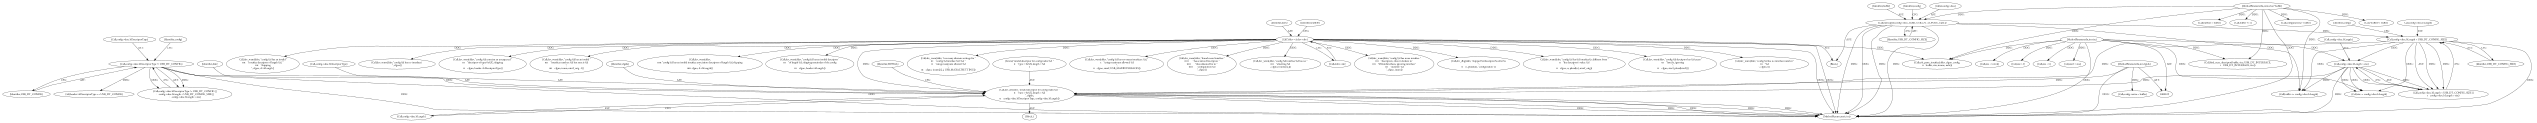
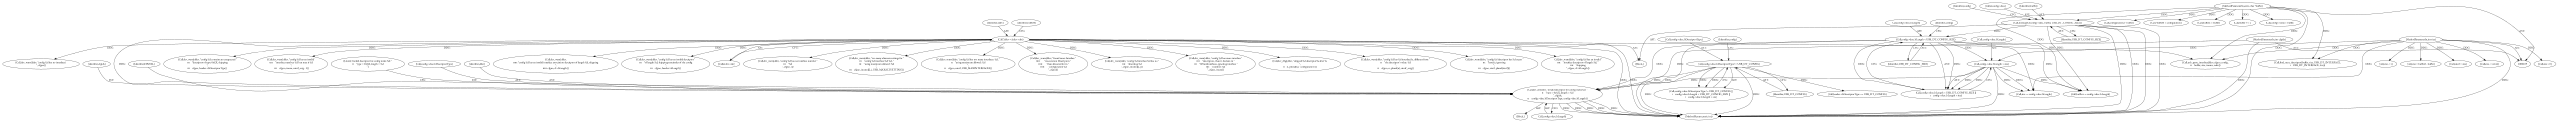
  digraph {
    fontname="EB Garamond"
    node [fontname="EB Garamond"]
    edge [fontname="EB Garamond"]
    n1 [label="(Call,dev_err(ddev, \"invalid descriptor for config index %d: \"\n\t\t    \"type = 0x%X, length = %d\n\", cfgidx,\n\t\t    config->desc.bDescriptorType, config->desc.bLength))"]
    n2 [label="(MethodReturn,static int)"]
    n3 [label="(Call,config->desc.bLength)"]
    n4 [label="(Block,)"]
    n5 [label="(Call,*ddev = &dev->dev)"]
    n6 [label="(Call,dev_warn(ddev, \"config %d contains an unexpected \"\n\t\t\t    \"descriptor of type 0x%X, skipping\n\",\n\t\t\t    cfgno, header->bDescriptorType))"]
    n7 [label="(Call,dev_warn(ddev, \"config %d has an invalid \"\n\t\t\t\t    \"interface number: %d but max is %d\n\",\n\t\t\t\t    cfgno, inum, nintf_orig - 1))"]
    n8 [label="(Call,dev_warn(ddev,\n\t\t\t\t\t \"config %d has an invalid interface association descriptor of length %d, skipping\n\",\n\t\t\t\t\t cfgno, d->bLength))"]
    n9 [label="(Call,dev_warn(ddev, \"config %d has an invalid descriptor \"\n\t\t\t    \"of length %d, skipping remainder of the config\n\",\n\t\t\t    cfgno, header->bLength))"]
    n10 [label="(Call,&dev->dev)"]
    n11 [label="(Call,dev_warn(ddev, \"config %d has no interface number \"\n\t\t\t    \"%d\n\", cfgno, i))"]
    n12 [label="(Call,dev_warn(ddev, \"config %d has an invalid \"\n\t\t\t\t    \"interface descriptor of length %d, \"\n\t\t\t\t    \"skipping\n\", cfgno, d->bLength))"]
    n13 [label="(Call,dev_warn(ddev, \"config %d has no interfaces?\n\", cfgno))"]
    n14 [label="(Call,usb_parse_interface(ddev, cfgno, config,\n\t\t    buffer, size, inums, nalts))"]
    n15 [label="(Call,dev_warn(ddev, \"too many alternate settings for \"\n\t\t\t    \"config %d interface %d: %d, \"\n\t\t\t    \"using maximum allowed: %d\n\",\n\t\t\t    cfgno, inums[i], j, USB_MAXALTSETTING))"]
    n16 [label="(Call,dev_warn(ddev, \"config %d has too many interfaces: %d, \"\n\t\t    \"using maximum allowed: %d\n\",\n\t\t    cfgno, nintf, USB_MAXINTERFACES))"]
    n17 [label="(Call,dev_warn(ddev, \"found more Interface \"\n \t\t\t\t\t       \"Association Descriptors \"\n \t\t\t\t\t       \"than allocated for in \"\n \t\t\t\t\t       \"configuration %d\n\", cfgno))"]
    n18 [label="(Call,dev_warn(ddev, \"config %d interface %d has no \"\n\t\t\t\t    \"altsetting %d\n\", cfgno, inums[i], j))"]
    n19 [label="(Call,dev_warn(ddev, \"config %d has more interface \"\n\t\t\t\t    \"descriptors, than it declares in \"\n\t\t\t\t    \"bNumInterfaces, ignoring interface \"\n\t\t\t\t    \"number: %d\n\", cfgno, inum))"]
    n20 [label="(Call,dev_dbg(ddev, \"skipped %d descriptor%s after %s\n\",\n\t\t    n, plural(n), \"configuration\"))"]
    n21 [label="(Block,)"]
    n22 [label="(Call,dev_warn(ddev, \"config %d has %d interface%s, different from \"\n\t\t    \"the descriptor's value: %d\n\",\n\t\t    cfgno, n, plural(n), nintf_orig))"]
    n23 [label="(Call,dev_warn(ddev, \"config %d descriptor has %d excess \"\n\t\t\t    \"byte%s, ignoring\n\",\n\t\t\t    cfgno, size2, plural(size2)))"]
    n24 [label="(MethodParameterIn,int cfgidx)"]
    1000109
    n26 [label="(Call,config->desc.bDescriptorType != USB_DT_CONFIG)"]
    n27 [label="(Identifier,USB_DT_CONFIG)"]
    n28 [label="(Call,header->bDescriptorType == USB_DT_CONFIG)"]
    n29 [label="(Call,config->desc.bDescriptorType != USB_DT_CONFIG ||\n\t    config->desc.bLength < USB_DT_CONFIG_SIZE ||\n\t    config->desc.bLength > size)"]
    n30 [label="(Call,config->desc.bLength > size)"]
    n31 [label="(Call,size -= config->desc.bLength)"]
    n32 [label="(Call,buffer += config->desc.bLength)"]
    n33 [label="(Call,config->desc.bLength < USB_DT_CONFIG_SIZE ||\n\t    config->desc.bLength > size)"]
    n34 [label="(Call,config->desc.bLength < USB_DT_CONFIG_SIZE)"]
    n35 [label="(Identifier,USB_DT_CONFIG_SIZE)"]
    n36 [label="(Call,memcpy(&config->desc, buffer, USB_DT_CONFIG_SIZE))"]
    n37 [label="(Identifier,USB_DT_CONFIG_SIZE)"]
    n38 [label="(MethodParameterIn,extra char *buffer)"]
    n39 [label="(Call,configuration2 - buffer)"]
-   n40 [label="(Call,*buffer0 = buffer)"]
+   n40 [label="(Call,*buffer0 = configuration)"]
    n41 [label="(Call,find_next_descriptor(buffer, size, USB_DT_INTERFACE,\n\t    USB_DT_INTERFACE, &n))"]
    n42 [label="(Call,buffer2 = buffer)"]
    n43 [label="(Call,buffer += i)"]
    n44 [label="(Call,config->extra = buffer)"]
    n45 [label="(MethodParameterIn,int size)"]
    n46 [label="(Call,size > 0)"]
    n47 [label="(Call,size -= i)"]
+   n48 [label="(Call,size = buffer2 - buffer)"]
    n49 [label="(Call,size2 = size)"]
    n50 [label="(Call,size -= retval)"]
    n51 [label="(Literal,\"invalid descriptor for config index %d: \"\n\t\t    \"type = 0x%X, length = %d\n\")"]
    n52 [label="(Call,config->desc.bDescriptorType)"]
    n53 [label="(Identifier,ddev)"]
    n54 [label="(Call,config->desc.bLength)"]
    n55 [label="(Identifier,ddev)"]
    n56 [label="(Identifier,cfgidx)"]
    n57 [label="(Call,config->desc.bDescriptorType)"]
    n58 [label="(Identifier,buffer0)"]
    n59 [label="(Identifier,config)"]
    n60 [label="(Identifier,buffer)"]
    n61 [label="(Identifier,config)"]
    n62 [label="(Identifier,EINVAL)"]
    n63 [label="(Call,config->desc.bLength)"]
    n64 [label="(Identifier,config)"]
    n65 [label="(Call,&config->desc)"]
    n1 -> n2 [label="DDG: "]
    n1 -> n2 [label="DDG: "]
    n1 -> n2 [label="DDG: "]
    n1 -> n2 [label="DDG: "]
    n1 -> n2 [label="DDG: "]
    n1 -> n3 [label="CFG: "]
    n1 -> n4 [label="AST: "]
    n3 -> n1 [label="AST: "]
    n5 -> n1 [label="DDG: "]
    n5 -> n2 [label="DDG: "]
    n5 -> n2 [label="DDG: "]
    n5 -> n6 [label="DDG: "]
    n5 -> n7 [label="DDG: "]
    n5 -> n8 [label="DDG: "]
    n5 -> n9 [label="DDG: "]
    n5 -> n10 [label="CFG: "]
    n5 -> n11 [label="DDG: "]
    n5 -> n12 [label="DDG: "]
    n5 -> n13 [label="DDG: "]
    n5 -> n14 [label="DDG: "]
    n5 -> n15 [label="DDG: "]
    n5 -> n16 [label="DDG: "]
    n5 -> n17 [label="DDG: "]
    n5 -> n18 [label="DDG: "]
    n5 -> n19 [label="DDG: "]
    n5 -> n20 [label="DDG: "]
    n5 -> n21 [label="AST: "]
    n5 -> n22 [label="DDG: "]
    n5 -> n23 [label="DDG: "]
    n10 -> n5 [label="AST: "]
    n24 -> n1 [label="DDG: "]
    n24 -> n2 [label="DDG: "]
    n24 -> 1000109 [label="AST: "]
    n26 -> n1 [label="DDG: "]
    n26 -> n2 [label="DDG: "]
    n26 -> n2 [label="DDG: "]
    n26 -> n27 [label="CFG: "]
    n26 -> n28 [label="DDG: "]
    n26 -> n29 [label="AST: "]
    n26 -> n29 [label="DDG: "]
    n26 -> n29 [label="DDG: "]
    n27 -> n26 [label="AST: "]
    n29 -> n26 [label="CFG: "]
    n30 -> n1 [label="DDG: "]
    n30 -> n2 [label="DDG: "]
    n30 -> n31 [label="DDG: "]
    n30 -> n31 [label="DDG: "]
    n30 -> n32 [label="DDG: "]
    n30 -> n33 [label="AST: "]
    n30 -> n33 [label="DDG: "]
    n30 -> n33 [label="DDG: "]
    n33 -> n30 [label="CFG: "]
    n33 -> n34 [label="CFG: "]
    n34 -> n1 [label="DDG: "]
    n34 -> n2 [label="DDG: "]
    n34 -> n30 [label="DDG: "]
    n34 -> n31 [label="DDG: "]
    n34 -> n32 [label="DDG: "]
    n34 -> n33 [label="AST: "]
    n34 -> n33 [label="DDG: "]
    n34 -> n33 [label="DDG: "]
    n34 -> n35 [label="CFG: "]
    n35 -> n34 [label="AST: "]
    n36 -> n2 [label="DDG: "]
    n36 -> n2 [label="DDG: "]
    n36 -> n2 [label="DDG: "]
    n36 -> n2 [label="DDG: "]
    n36 -> n21 [label="AST: "]
    n36 -> n32 [label="DDG: "]
    n36 -> n34 [label="DDG: "]
    n36 -> n37 [label="CFG: "]
    n37 -> n36 [label="AST: "]
    n38 -> n2 [label="DDG: "]
    n38 -> n14 [label="DDG: "]
+   n38 -> 1000109 [label="AST: "]
    n38 -> n32 [label="DDG: "]
    n38 -> n36 [label="DDG: "]
    n38 -> n39 [label="DDG: "]
    n38 -> n40 [label="DDG: "]
    n38 -> n41 [label="DDG: "]
    n38 -> n42 [label="DDG: "]
    n38 -> n43 [label="DDG: "]
-   n24 -> n44 [label="DDG: "]
+   n38 -> n44 [label="DDG: "]
    n45 -> n2 [label="DDG: "]
    n45 -> n14 [label="DDG: "]
    n45 -> 1000109 [label="AST: "]
    n45 -> n30 [label="DDG: "]
    n45 -> n31 [label="DDG: "]
    n45 -> n41 [label="DDG: "]
    n45 -> n46 [label="DDG: "]
    n45 -> n47 [label="DDG: "]
+   n45 -> n48 [label="DDG: "]
    n45 -> n49 [label="DDG: "]
    n45 -> n50 [label="DDG: "]
    n51 -> n1 [label="AST: "]
    n52 -> n1 [label="AST: "]
    n53 -> n1 [label="AST: "]
    n54 -> n34 [label="AST: "]
    n55 -> n5 [label="AST: "]
    n56 -> n1 [label="AST: "]
    n57 -> n26 [label="AST: "]
    n58 -> n5 [label="CFG: "]
    n59 -> n34 [label="CFG: "]
    n60 -> n36 [label="AST: "]
    n61 -> n26 [label="CFG: "]
    n62 -> n1 [label="CFG: "]
    n63 -> n30 [label="AST: "]
    n64 -> n36 [label="CFG: "]
    n65 -> n36 [label="AST: "]
  }
